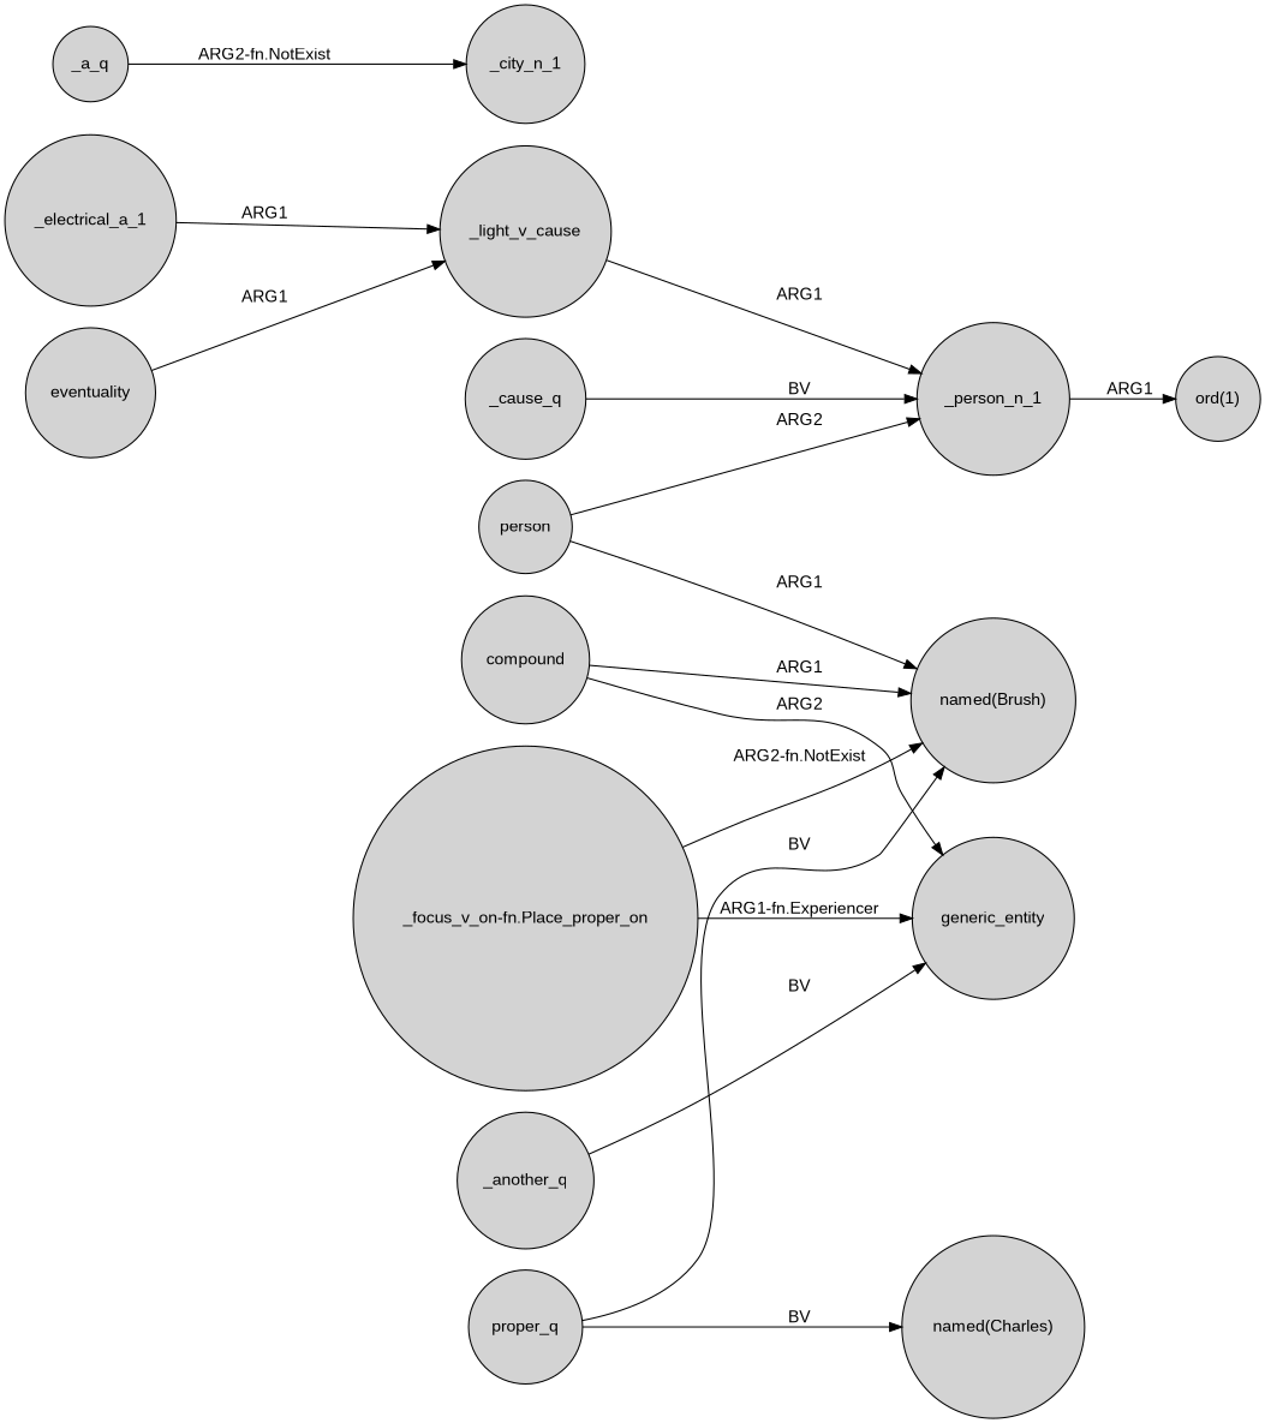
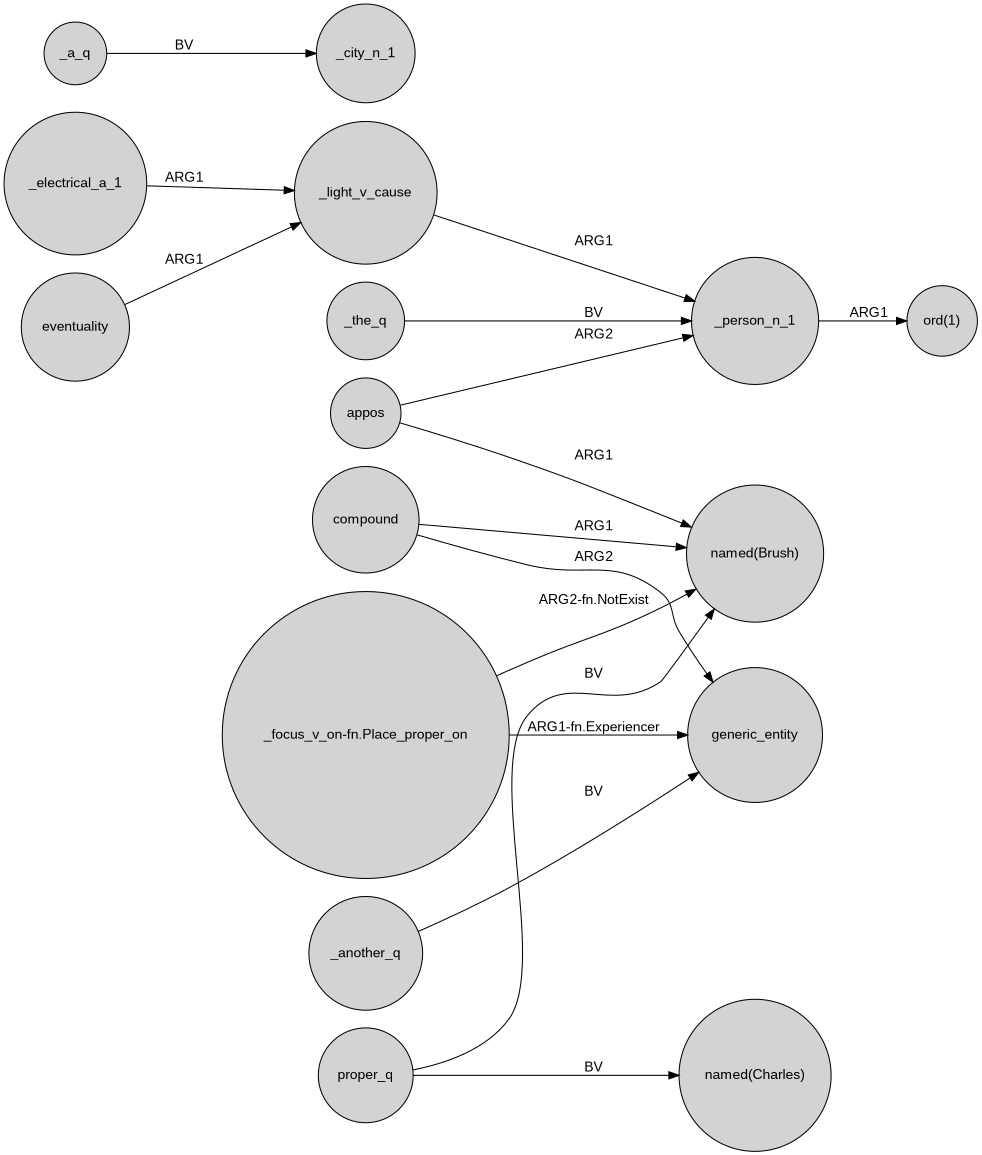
  digraph {
    fontname="Liberation Sans"
    rankdir=LR
    node [fontname="Liberation Sans" shape=circle style=filled]
    edge [fontname="Liberation Sans"]
-   appos [label=person]
+   appos
    _person_n_1
    "named(Brush)"
    "ord(1)"
    _electrical_a_1
    _light_v_cause
    eventuality
    _a_q
    _city_n_1
    compound
    generic_entity
    n12 [label="_focus_v_on-fn.Place_proper_on"]
    _another_q
-   _the_q [label=_cause_q]
+   _the_q
    proper_q
    "named(Charles)"
    appos -> _person_n_1 [label=ARG2]
    appos -> "named(Brush)" [label=ARG1]
    _person_n_1 -> "ord(1)" [label=ARG1]
    _electrical_a_1 -> _light_v_cause [label=ARG1]
    _light_v_cause -> _person_n_1 [label=ARG1]
    eventuality -> _light_v_cause [label=ARG1]
-   _a_q -> _city_n_1 [label="ARG2-fn.NotExist"]
+   _a_q -> _city_n_1 [label=BV]
    compound -> "named(Brush)" [label=ARG1]
    compound -> generic_entity [label=ARG2]
    n12 -> "named(Brush)" [label="ARG2-fn.NotExist"]
    n12 -> generic_entity [label="ARG1-fn.Experiencer"]
    _another_q -> generic_entity [label=BV]
    _the_q -> _person_n_1 [label=BV]
    proper_q -> "named(Brush)" [label=BV]
    proper_q -> "named(Charles)" [label=BV]
  }
